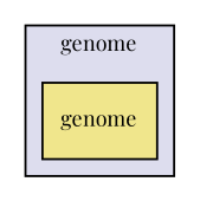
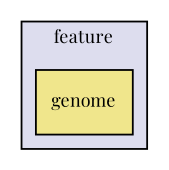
  digraph {
    compound=true
    rankdir=LR
    fontname="Playfair Display"
    n1 [fillcolor=khaki fontname="Playfair Display" fontsize=10 label=genome pencolor=black shape=box style=filled]
    subgraph cluster_1 {
      bgcolor="#ddddee"
      fontsize=10
-     label=genome
+     label=feature
      pencolor=black
      n1
    }
  }
